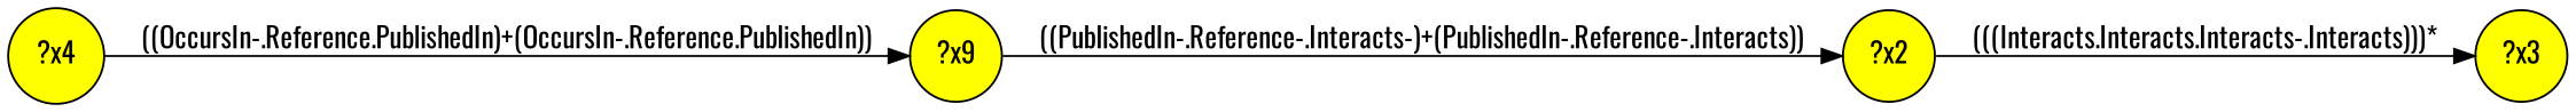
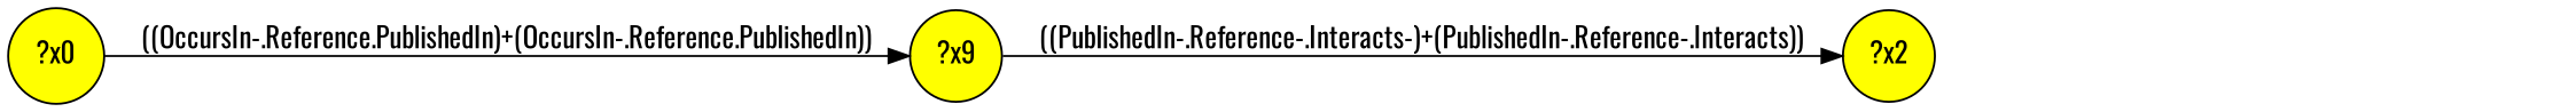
  digraph {
    fontname=Oswald
    rankdir=LR
    node [fillcolor=yellow fontname=Oswald shape=circle style="filled,"]
    edge [fontname=Oswald]
-   n1 [label="?x3"]
-   n2 [label="?x4"]
+   n2 [label="?x0"]
    n3 [label="?x9"]
    n4 [label="?x2"]
    n2 -> n3 [label="((OccursIn-.Reference.PublishedIn)+(OccursIn-.Reference.PublishedIn))"]
    n3 -> n4 [label="((PublishedIn-.Reference-.Interacts-)+(PublishedIn-.Reference-.Interacts))"]
-   n4 -> n1 [label="(((Interacts.Interacts.Interacts-.Interacts)))*"]
  }
